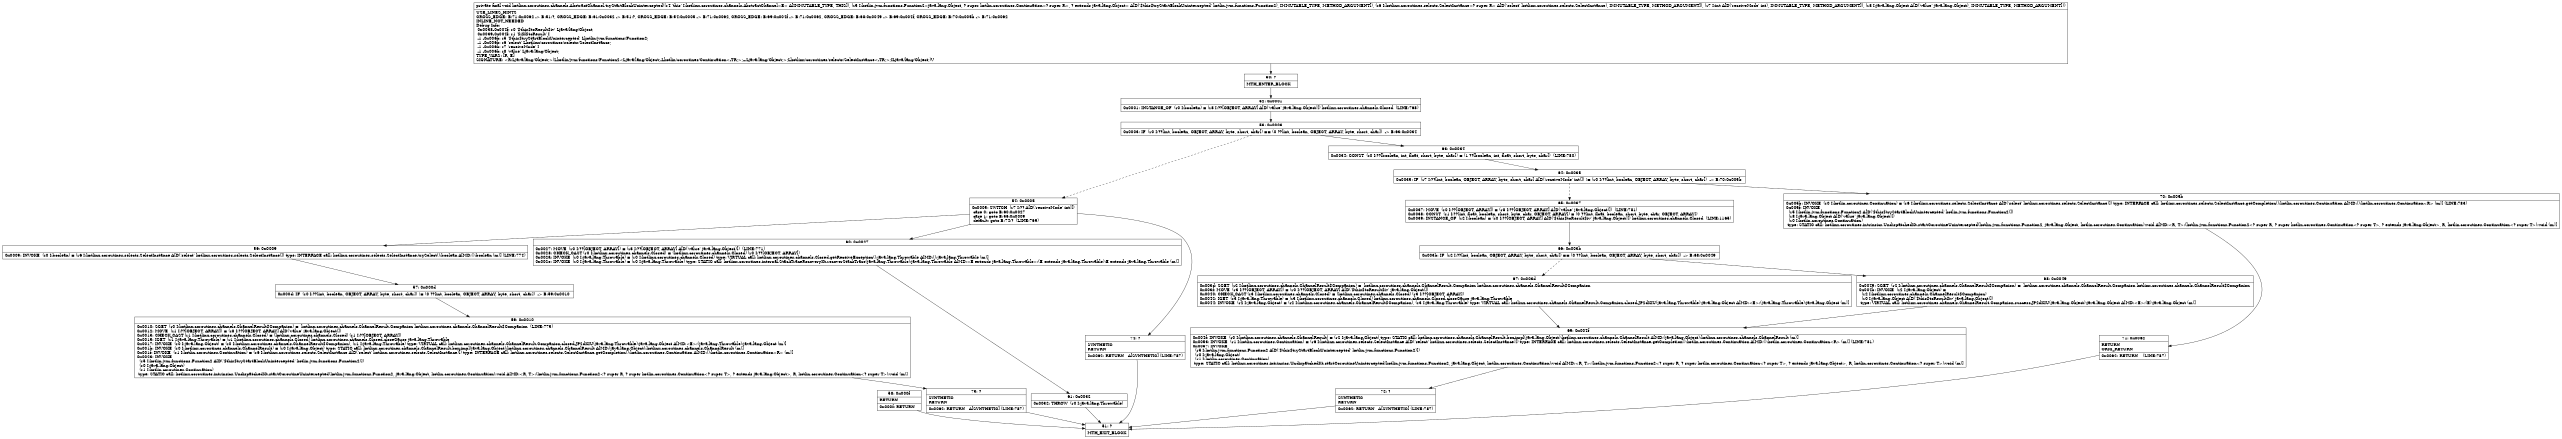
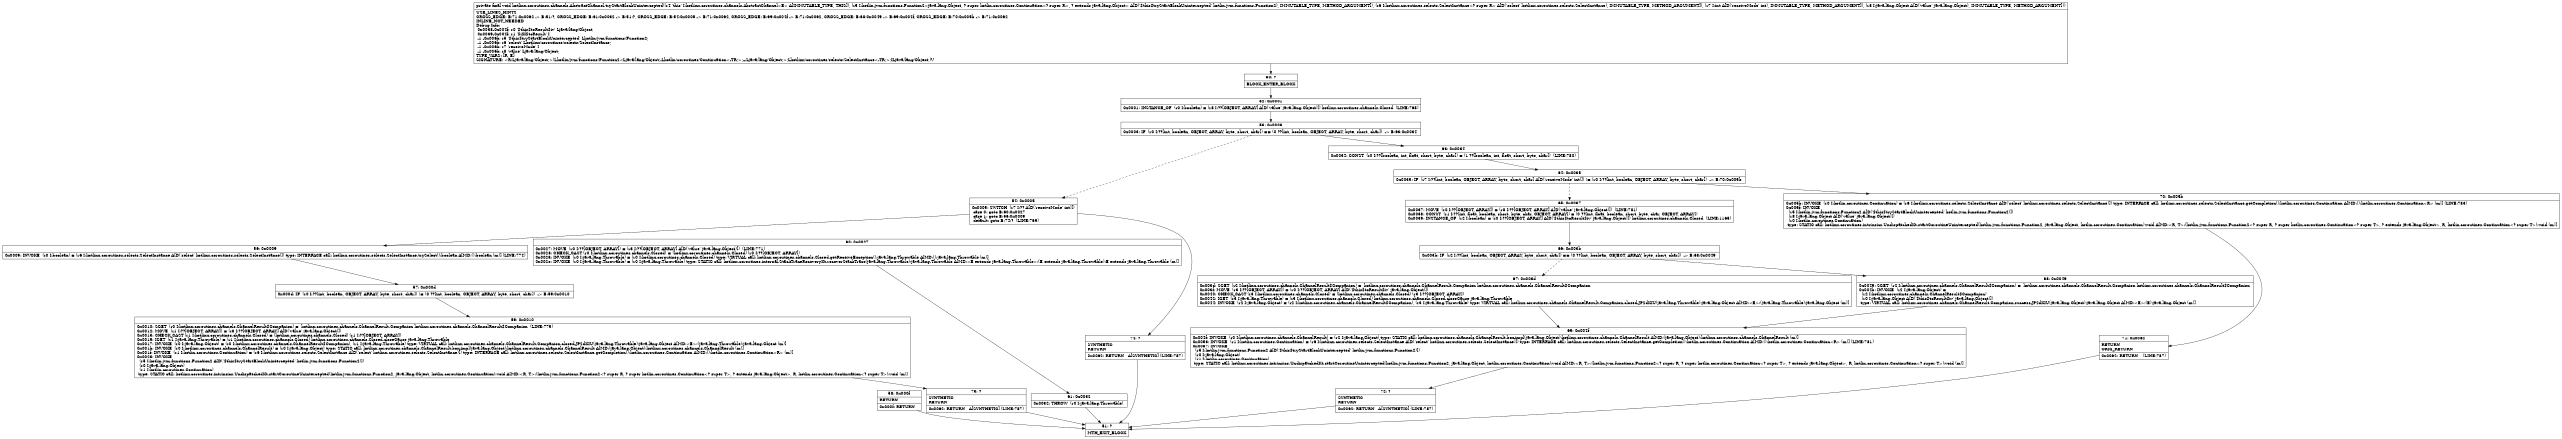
  digraph {
    node [shape=record]
-   n1 [label="{50\:\ ?|MTH_ENTER_BLOCK\l}"]
+   n1 [label="{50\:\ ?|BLOCK_ENTER_BLOCK\l}"]
    n2 [label="{52\:\ 0x0001|0x0001: INSTANCE_OF  (r0 I:boolean) = (r8 I:??[OBJECT, ARRAY] A[D('value' java.lang.Object)]) kotlinx.coroutines.channels.Closed  (LINE:768)\l}"]
    n3 [label="{53\:\ 0x0003|0x0003: IF  (r0 I:??[int, boolean, OBJECT, ARRAY, byte, short, char]) == (0 ??[int, boolean, OBJECT, ARRAY, byte, short, char])  \-\> B:63:0x0034 \l}"]
    n4 [label="{54\:\ 0x0005|0x0005: SWITCH  (r7 I:?? A[D('receiveMode' int)])\l case 0: goto B:60:0x0027\l case 1: goto B:56:0x0009\l default: goto B:74:?  (LINE:769)\l}"]
    n5 [label="{63\:\ 0x0034|0x0034: CONST  (r0 I:??[boolean, int, float, short, byte, char]) = (1 ??[boolean, int, float, short, byte, char])  (LINE:780)\l}"]
    n6 [label="{56\:\ 0x0009|0x0009: INVOKE  (r0 I:boolean) = (r6 I:kotlinx.coroutines.selects.SelectInstance A[D('select' kotlinx.coroutines.selects.SelectInstance)]) type: INTERFACE call: kotlinx.coroutines.selects.SelectInstance.trySelect():boolean A[MD:():boolean (m)] (LINE:774)\l}"]
    n7 [label="{60\:\ 0x0027|0x0027: MOVE  (r0 I:??[OBJECT, ARRAY]) = (r8 I:??[OBJECT, ARRAY] A[D('value' java.lang.Object)])  (LINE:771)\l0x0028: CHECK_CAST (r0 I:kotlinx.coroutines.channels.Closed) = (kotlinx.coroutines.channels.Closed) (r0 I:??[OBJECT, ARRAY]) \l0x002a: INVOKE  (r0 I:java.lang.Throwable) = (r0 I:kotlinx.coroutines.channels.Closed) type: VIRTUAL call: kotlinx.coroutines.channels.Closed.getReceiveException():java.lang.Throwable A[MD:():java.lang.Throwable (m)]\l0x002e: INVOKE  (r0 I:java.lang.Throwable) = (r0 I:java.lang.Throwable) type: STATIC call: kotlinx.coroutines.internal.StackTraceRecoveryKt.recoverStackTrace(java.lang.Throwable):java.lang.Throwable A[MD:\<E extends java.lang.Throwable\>:(E extends java.lang.Throwable):E extends java.lang.Throwable (m)]\l}"]
    n8 [label="{74\:\ ?|SYNTHETIC\lRETURN\l|0x0062: RETURN   A[SYNTHETIC] (LINE:787)\l}"]
    n9 [label="{64\:\ 0x0035|0x0035: IF  (r7 I:??[int, boolean, OBJECT, ARRAY, byte, short, char] A[D('receiveMode' int)]) != (r0 I:??[int, boolean, OBJECT, ARRAY, byte, short, char])  \-\> B:70:0x005b \l}"]
    n10 [label="{57\:\ 0x000d|0x000d: IF  (r0 I:??[int, boolean, OBJECT, ARRAY, byte, short, char]) != (0 ??[int, boolean, OBJECT, ARRAY, byte, short, char])  \-\> B:59:0x0010 \l}"]
    n11 [label="{61\:\ 0x0032|0x0032: THROW  (r0 I:java.lang.Throwable) \l}"]
    n12 [label="{51\:\ ?|MTH_EXIT_BLOCK\l}"]
    n13 [label="{59\:\ 0x0010|0x0010: SGET  (r0 I:kotlinx.coroutines.channels.ChannelResult$Companion) =  kotlinx.coroutines.channels.ChannelResult.Companion kotlinx.coroutines.channels.ChannelResult$Companion  (LINE:775)\l0x0012: MOVE  (r1 I:??[OBJECT, ARRAY]) = (r8 I:??[OBJECT, ARRAY] A[D('value' java.lang.Object)]) \l0x0013: CHECK_CAST (r1 I:kotlinx.coroutines.channels.Closed) = (kotlinx.coroutines.channels.Closed) (r1 I:??[OBJECT, ARRAY]) \l0x0015: IGET  (r1 I:java.lang.Throwable) = (r1 I:kotlinx.coroutines.channels.Closed) kotlinx.coroutines.channels.Closed.closeCause java.lang.Throwable \l0x0017: INVOKE  (r0 I:java.lang.Object) = (r0 I:kotlinx.coroutines.channels.ChannelResult$Companion), (r1 I:java.lang.Throwable) type: VIRTUAL call: kotlinx.coroutines.channels.ChannelResult.Companion.closed\-JP2dKIU(java.lang.Throwable):java.lang.Object A[MD:\<E\>:(java.lang.Throwable):java.lang.Object (m)]\l0x001b: INVOKE  (r0 I:kotlinx.coroutines.channels.ChannelResult) = (r0 I:java.lang.Object) type: STATIC call: kotlinx.coroutines.channels.ChannelResult.box\-impl(java.lang.Object):kotlinx.coroutines.channels.ChannelResult A[MD:(java.lang.Object):kotlinx.coroutines.channels.ChannelResult (m)]\l0x001f: INVOKE  (r1 I:kotlin.coroutines.Continuation) = (r6 I:kotlinx.coroutines.selects.SelectInstance A[D('select' kotlinx.coroutines.selects.SelectInstance)]) type: INTERFACE call: kotlinx.coroutines.selects.SelectInstance.getCompletion():kotlin.coroutines.Continuation A[MD:():kotlin.coroutines.Continuation\<R\> (m)]\l0x0023: INVOKE  \l  (r5 I:kotlin.jvm.functions.Function2 A[D('$this$tryStartBlockUnintercepted' kotlin.jvm.functions.Function2)])\l  (r0 I:java.lang.Object)\l  (r1 I:kotlin.coroutines.Continuation)\l type: STATIC call: kotlinx.coroutines.intrinsics.UndispatchedKt.startCoroutineUnintercepted(kotlin.jvm.functions.Function2, java.lang.Object, kotlin.coroutines.Continuation):void A[MD:\<R, T\>:(kotlin.jvm.functions.Function2\<? super R, ? super kotlin.coroutines.Continuation\<? super T\>, ? extends java.lang.Object\>, R, kotlin.coroutines.Continuation\<? super T\>):void (m)]\l}"]
    n14 [label="{58\:\ 0x000f|RETURN\l|0x000f: RETURN   \l}"]
    n15 [label="{73\:\ ?|SYNTHETIC\lRETURN\l|0x0062: RETURN   A[SYNTHETIC] (LINE:787)\l}"]
    n16 [label="{65\:\ 0x0037|0x0037: MOVE  (r0 I:??[OBJECT, ARRAY]) = (r8 I:??[OBJECT, ARRAY] A[D('value' java.lang.Object)])  (LINE:781)\l0x0038: CONST  (r1 I:??[int, float, boolean, short, byte, char, OBJECT, ARRAY]) = (0 ??[int, float, boolean, short, byte, char, OBJECT, ARRAY]) \l0x0039: INSTANCE_OF  (r2 I:boolean) = (r0 I:??[OBJECT, ARRAY] A[D('$this$toResult$iv' java.lang.Object)]) kotlinx.coroutines.channels.Closed  (LINE:1165)\l}"]
    n17 [label="{70\:\ 0x005b|0x005b: INVOKE  (r0 I:kotlin.coroutines.Continuation) = (r6 I:kotlinx.coroutines.selects.SelectInstance A[D('select' kotlinx.coroutines.selects.SelectInstance)]) type: INTERFACE call: kotlinx.coroutines.selects.SelectInstance.getCompletion():kotlin.coroutines.Continuation A[MD:():kotlin.coroutines.Continuation\<R\> (m)] (LINE:783)\l0x005f: INVOKE  \l  (r5 I:kotlin.jvm.functions.Function2 A[D('$this$tryStartBlockUnintercepted' kotlin.jvm.functions.Function2)])\l  (r8 I:java.lang.Object A[D('value' java.lang.Object)])\l  (r0 I:kotlin.coroutines.Continuation)\l type: STATIC call: kotlinx.coroutines.intrinsics.UndispatchedKt.startCoroutineUnintercepted(kotlin.jvm.functions.Function2, java.lang.Object, kotlin.coroutines.Continuation):void A[MD:\<R, T\>:(kotlin.jvm.functions.Function2\<? super R, ? super kotlin.coroutines.Continuation\<? super T\>, ? extends java.lang.Object\>, R, kotlin.coroutines.Continuation\<? super T\>):void (m)]\l}"]
    n18 [label="{66\:\ 0x003b|0x003b: IF  (r2 I:??[int, boolean, OBJECT, ARRAY, byte, short, char]) == (0 ??[int, boolean, OBJECT, ARRAY, byte, short, char])  \-\> B:68:0x0049 \l}"]
    n19 [label="{71\:\ 0x0062|RETURN\lORIG_RETURN\l|0x0062: RETURN    (LINE:787)\l}"]
    n20 [label="{67\:\ 0x003d|0x003d: SGET  (r2 I:kotlinx.coroutines.channels.ChannelResult$Companion) =  kotlinx.coroutines.channels.ChannelResult.Companion kotlinx.coroutines.channels.ChannelResult$Companion \l0x003f: MOVE  (r3 I:??[OBJECT, ARRAY]) = (r0 I:??[OBJECT, ARRAY] A[D('$this$toResult$iv' java.lang.Object)]) \l0x0040: CHECK_CAST (r3 I:kotlinx.coroutines.channels.Closed) = (kotlinx.coroutines.channels.Closed) (r3 I:??[OBJECT, ARRAY]) \l0x0042: IGET  (r3 I:java.lang.Throwable) = (r3 I:kotlinx.coroutines.channels.Closed) kotlinx.coroutines.channels.Closed.closeCause java.lang.Throwable \l0x0044: INVOKE  (r2 I:java.lang.Object) = (r2 I:kotlinx.coroutines.channels.ChannelResult$Companion), (r3 I:java.lang.Throwable) type: VIRTUAL call: kotlinx.coroutines.channels.ChannelResult.Companion.closed\-JP2dKIU(java.lang.Throwable):java.lang.Object A[MD:\<E\>:(java.lang.Throwable):java.lang.Object (m)]\l}"]
    n21 [label="{68\:\ 0x0049|0x0049: SGET  (r2 I:kotlinx.coroutines.channels.ChannelResult$Companion) =  kotlinx.coroutines.channels.ChannelResult.Companion kotlinx.coroutines.channels.ChannelResult$Companion \l0x004b: INVOKE  (r2 I:java.lang.Object) = \l  (r2 I:kotlinx.coroutines.channels.ChannelResult$Companion)\l  (r0 I:java.lang.Object A[D('$this$toResult$iv' java.lang.Object)])\l type: VIRTUAL call: kotlinx.coroutines.channels.ChannelResult.Companion.success\-JP2dKIU(java.lang.Object):java.lang.Object A[MD:\<E\>:(E):java.lang.Object (m)]\l}"]
    n22 [label="{69\:\ 0x004f|0x004f: INVOKE  (r0 I:kotlinx.coroutines.channels.ChannelResult) = (r2 I:java.lang.Object) type: STATIC call: kotlinx.coroutines.channels.ChannelResult.box\-impl(java.lang.Object):kotlinx.coroutines.channels.ChannelResult A[MD:(java.lang.Object):kotlinx.coroutines.channels.ChannelResult (m)]\l0x0053: INVOKE  (r1 I:kotlin.coroutines.Continuation) = (r6 I:kotlinx.coroutines.selects.SelectInstance A[D('select' kotlinx.coroutines.selects.SelectInstance)]) type: INTERFACE call: kotlinx.coroutines.selects.SelectInstance.getCompletion():kotlin.coroutines.Continuation A[MD:():kotlin.coroutines.Continuation\<R\> (m)] (LINE:781)\l0x0057: INVOKE  \l  (r5 I:kotlin.jvm.functions.Function2 A[D('$this$tryStartBlockUnintercepted' kotlin.jvm.functions.Function2)])\l  (r0 I:java.lang.Object)\l  (r1 I:kotlin.coroutines.Continuation)\l type: STATIC call: kotlinx.coroutines.intrinsics.UndispatchedKt.startCoroutineUnintercepted(kotlin.jvm.functions.Function2, java.lang.Object, kotlin.coroutines.Continuation):void A[MD:\<R, T\>:(kotlin.jvm.functions.Function2\<? super R, ? super kotlin.coroutines.Continuation\<? super T\>, ? extends java.lang.Object\>, R, kotlin.coroutines.Continuation\<? super T\>):void (m)]\l}"]
    n23 [label="{72\:\ ?|SYNTHETIC\lRETURN\l|0x0062: RETURN   A[SYNTHETIC] (LINE:787)\l}"]
    n24 [label="{private final void kotlinx.coroutines.channels.AbstractChannel.tryStartBlockUnintercepted((r4 'this' I:kotlinx.coroutines.channels.AbstractChannel\<E\> A[IMMUTABLE_TYPE, THIS]), (r5 I:kotlin.jvm.functions.Function2\<java.lang.Object, ? super kotlin.coroutines.Continuation\<? super R\>, ? extends java.lang.Object\> A[D('$this$tryStartBlockUnintercepted' kotlin.jvm.functions.Function2), IMMUTABLE_TYPE, METHOD_ARGUMENT]), (r6 I:kotlinx.coroutines.selects.SelectInstance\<? super R\> A[D('select' kotlinx.coroutines.selects.SelectInstance), IMMUTABLE_TYPE, METHOD_ARGUMENT]), (r7 I:int A[D('receiveMode' int), IMMUTABLE_TYPE, METHOD_ARGUMENT]), (r8 I:java.lang.Object A[D('value' java.lang.Object), IMMUTABLE_TYPE, METHOD_ARGUMENT]))  | USE_LINES_HINTS\lCROSS_EDGE: B:71:0x0062 \-\> B:51:?, CROSS_EDGE: B:61:0x0032 \-\> B:51:?, CROSS_EDGE: B:54:0x0005 \-\> B:71:0x0062, CROSS_EDGE: B:69:0x004f \-\> B:71:0x0062, CROSS_EDGE: B:68:0x0049 \-\> B:69:0x004f, CROSS_EDGE: B:70:0x005b \-\> B:71:0x0062\lINLINE_NOT_NEEDED\lDebug Info:\l  0x0038\-0x004f: r0 '$this$toResult$iv' Ljava\/lang\/Object;\l  0x0039\-0x004f: r1 '$i$f$toResult' I\l  \-1 \-0x006b: r5 '$this$tryStartBlockUnintercepted' Lkotlin\/jvm\/functions\/Function2;\l  \-1 \-0x006b: r6 'select' Lkotlinx\/coroutines\/selects\/SelectInstance;\l  \-1 \-0x006b: r7 'receiveMode' I\l  \-1 \-0x006b: r8 'value' Ljava\/lang\/Object;\lTYPE_VARS: [R, E]\lSIGNATURE: \<R:Ljava\/lang\/Object;\>(Lkotlin\/jvm\/functions\/Function2\<Ljava\/lang\/Object;\-Lkotlin\/coroutines\/Continuation\<\-TR;\>;+Ljava\/lang\/Object;\>;Lkotlinx\/coroutines\/selects\/SelectInstance\<\-TR;\>;ILjava\/lang\/Object;)V\l}"]
    n1 -> n2
    n2 -> n3
    n3 -> n4 [style=dashed]
    n3 -> n5
    n4 -> n6
-   n4 -> n7
    n4 -> n8
    n5 -> n9
    n6 -> n10
    n7 -> n11
    n8 -> n12
    n9 -> n16 [style=dashed]
    n9 -> n17
    n10 -> n13
    n11 -> n12
    n13 -> n15
    n14 -> n12
    n15 -> n12
    n16 -> n18
    n17 -> n19
    n18 -> n20 [style=dashed]
    n18 -> n21
    n19 -> n12
    n20 -> n22
    n21 -> n22
    n22 -> n23
    n23 -> n12
    n24 -> n1
  }
